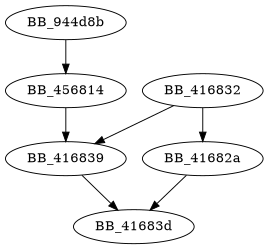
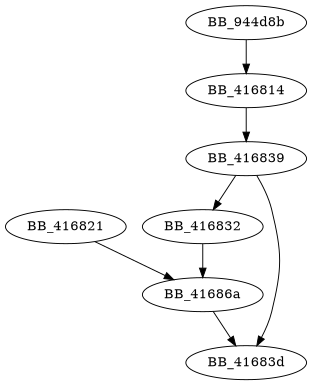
  digraph {
-   BB_416814 [label=BB_456814]
+   BB_416814
    BB_416839
-   BB_41682a
+   BB_416821
+   BB_41682a [label=BB_41686a]
    BB_41683d
    BB_416832
    n7 [label=BB_944d8b]
    BB_416814 -> BB_416839
    BB_416839 -> BB_41683d
+   BB_416821 -> BB_41682a
    BB_41682a -> BB_41683d
-   BB_416832 -> BB_416839
+   BB_416839 -> BB_416832
    BB_416832 -> BB_41682a
    n7 -> BB_416814
  }
